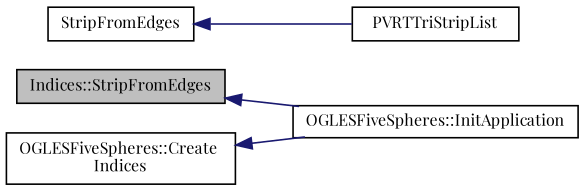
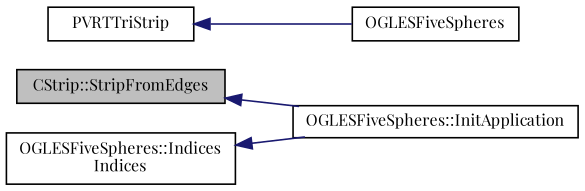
  digraph {
    fontname="Playfair Display"
    rankdir=LR
    node [color=black fillcolor=white fontname="Playfair Display" fontsize=10 shape=record style=filled]
    edge [color=midnightblue dir=back fontname="Playfair Display" fontsize=10 labelfontname=Helvetica labelfontsize=10 style=solid]
-   n1 [fillcolor=grey75 fontcolor=black height=0.2 label="Indices::StripFromEdges" width=0.4]
+   n1 [fillcolor=grey75 fontcolor=black height=0.2 label="CStrip::StripFromEdges" width=0.4]
    n2 [height=0.2 label="OGLESFiveSpheres::InitApplication" width=0.4]
-   n3 [height=0.2 label=StripFromEdges width=0.4]
-   n4 [height=0.2 label=PVRTTriStripList width=0.4]
-   n5 [height=0.2 label="OGLESFiveSpheres::Create\lIndices" width=0.4]
+   n3 [height=0.2 label=PVRTTriStrip width=0.4]
+   n4 [height=0.2 label=OGLESFiveSpheres width=0.4]
+   n5 [height=0.2 label="OGLESFiveSpheres::Indices\lIndices" width=0.4]
    n1 -> n2
    n3 -> n4
    n5 -> n2
  }
